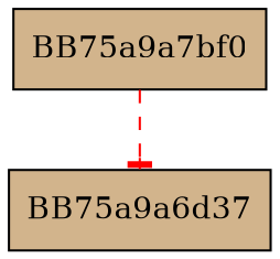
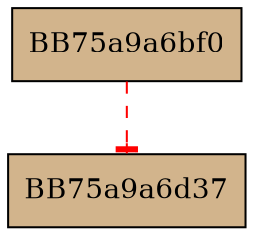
  digraph {
    splines=ortho
    node [shape=box style=filled fillcolor=tan]
-   BB75a9a6bf0 [label=BB75a9a7bf0]
+   BB75a9a6bf0
    BB75a9a6d37
    BB75a9a6bf0 -> BB75a9a6d37 [color=red style=dashed arrowhead=tee]
  }
